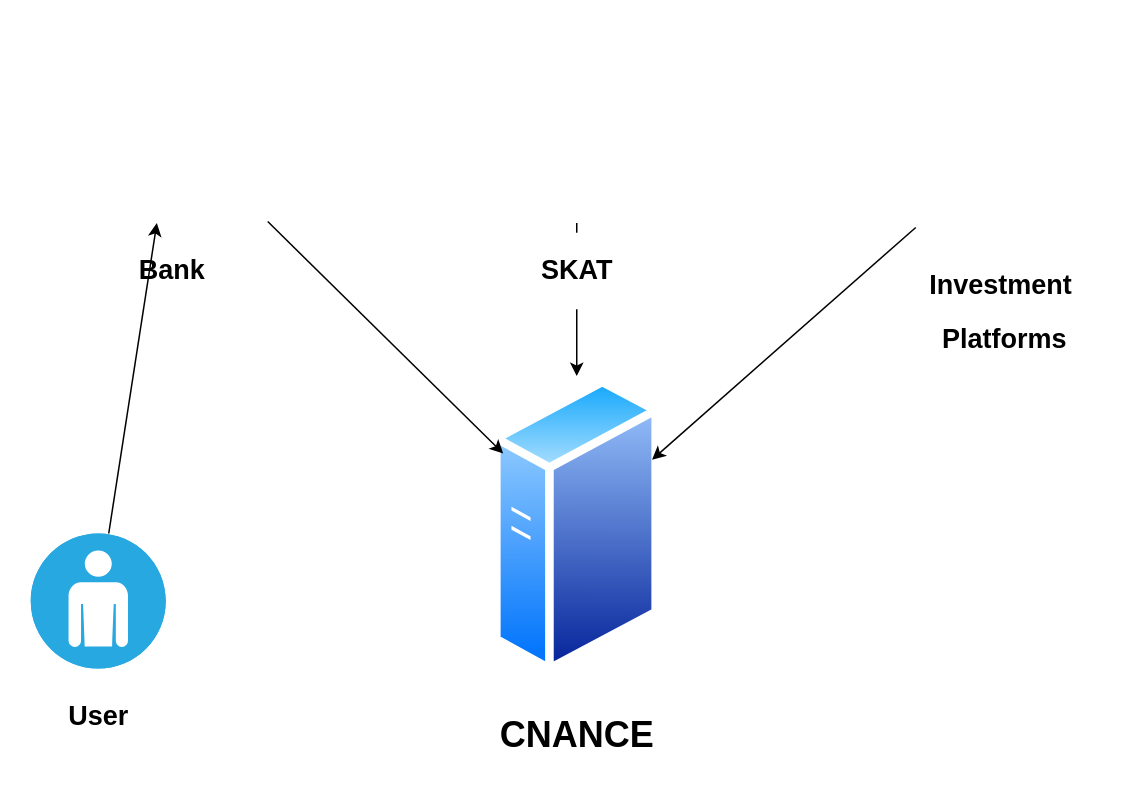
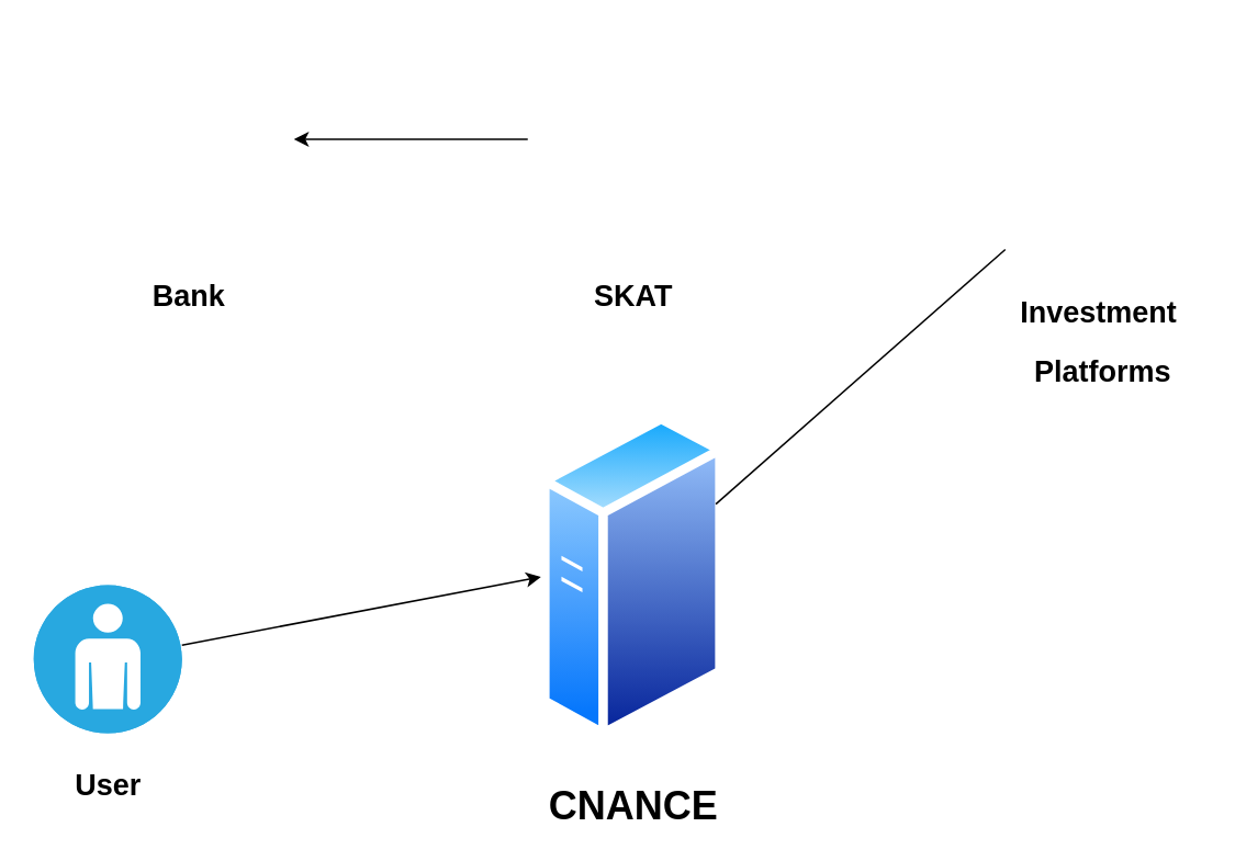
  <mxCell id="0" />
  <mxCell id="1" parent="0" />
  <mxCell id="2" value="&lt;h1&gt;CNANCE&lt;/h1&gt;" style="aspect=fixed;perimeter=ellipsePerimeter;html=1;align=center;shadow=0;dashed=0;spacingTop=3;image;image=img/lib/active_directory/generic_server.svg;" vertex="1" parent="1"><mxGeometry x="328" y="250" width="112" height="200" as="geometry" /></mxCell>
- <mxCell id="3" style="edgeStyle=none;rounded=0;orthogonalLoop=1;jettySize=auto;html=1;" edge="1" parent="1" source="4" target="2"><mxGeometry relative="1" as="geometry" /></mxCell>
  <mxCell id="4" value="&lt;h2&gt;Bank&lt;/h2&gt;" style="shape=image;html=1;verticalAlign=top;verticalLabelPosition=bottom;labelBackgroundColor=#ffffff;imageAspect=0;aspect=fixed;image=https://cdn1.iconfinder.com/data/icons/2-building-line-filled/614/2334_-_Bank-128.png" vertex="1" parent="1"><mxGeometry x="50" y="20" width="128" height="128" as="geometry" /></mxCell>
- <mxCell id="5" style="edgeStyle=none;rounded=0;orthogonalLoop=1;jettySize=auto;html=1;" edge="1" parent="1" source="6" target="2"><mxGeometry relative="1" as="geometry" /></mxCell>
+ <mxCell id="5" style="edgeStyle=none;rounded=0;orthogonalLoop=1;jettySize=auto;html=1;" edge="1" parent="1" source="6" target="4"><mxGeometry relative="1" as="geometry" /></mxCell>
  <mxCell id="6" value="&lt;h2&gt;SKAT&lt;/h2&gt;" style="shape=image;html=1;verticalAlign=top;verticalLabelPosition=bottom;labelBackgroundColor=#ffffff;imageAspect=0;aspect=fixed;image=https://cdn1.iconfinder.com/data/icons/heroicons-ui/24/receipt-tax-128.png" vertex="1" parent="1"><mxGeometry x="320" y="20" width="128" height="128" as="geometry" /></mxCell>
- <mxCell id="7" style="edgeStyle=none;rounded=0;orthogonalLoop=1;jettySize=auto;html=1;" edge="1" parent="1" source="8" target="2"><mxGeometry relative="1" as="geometry" /></mxCell>
+ <mxCell id="7" style="edgeStyle=none;rounded=0;orthogonalLoop=1;jettySize=auto;html=1;endArrow=none;" edge="1" parent="1" source="8" target="2"><mxGeometry relative="1" as="geometry" /></mxCell>
  <mxCell id="8" value="&lt;h2&gt;Investment&amp;nbsp;&lt;/h2&gt;&lt;h2&gt;Platforms&lt;/h2&gt;" style="shape=image;html=1;verticalAlign=top;verticalLabelPosition=bottom;labelBackgroundColor=#ffffff;imageAspect=0;aspect=fixed;image=https://cdn0.iconfinder.com/data/icons/business-collection-2027/60/investment-128.png" vertex="1" parent="1"><mxGeometry x="610" y="40" width="118" height="118" as="geometry" /></mxCell>
- <mxCell id="9" style="rounded=0;orthogonalLoop=1;jettySize=auto;html=1;" edge="1" parent="1" source="10" target="4"><mxGeometry relative="1" as="geometry" /></mxCell>
+ <mxCell id="9" style="rounded=0;orthogonalLoop=1;jettySize=auto;html=1;entryX=0;entryY=0.5;entryDx=0;entryDy=0;" edge="1" parent="1" source="10" target="2"><mxGeometry relative="1" as="geometry" /></mxCell>
  <mxCell id="10" value="&lt;h2&gt;User&lt;/h2&gt;" style="fillColor=#28A8E0;verticalLabelPosition=bottom;sketch=0;html=1;strokeColor=#ffffff;verticalAlign=top;align=center;points=[[0.145,0.145,0],[0.5,0,0],[0.855,0.145,0],[1,0.5,0],[0.855,0.855,0],[0.5,1,0],[0.145,0.855,0],[0,0.5,0]];pointerEvents=1;shape=mxgraph.cisco_safe.compositeIcon;bgIcon=ellipse;resIcon=mxgraph.cisco_safe.capability.user;" vertex="1" parent="1"><mxGeometry x="20" y="355" width="90" height="90" as="geometry" /></mxCell>
